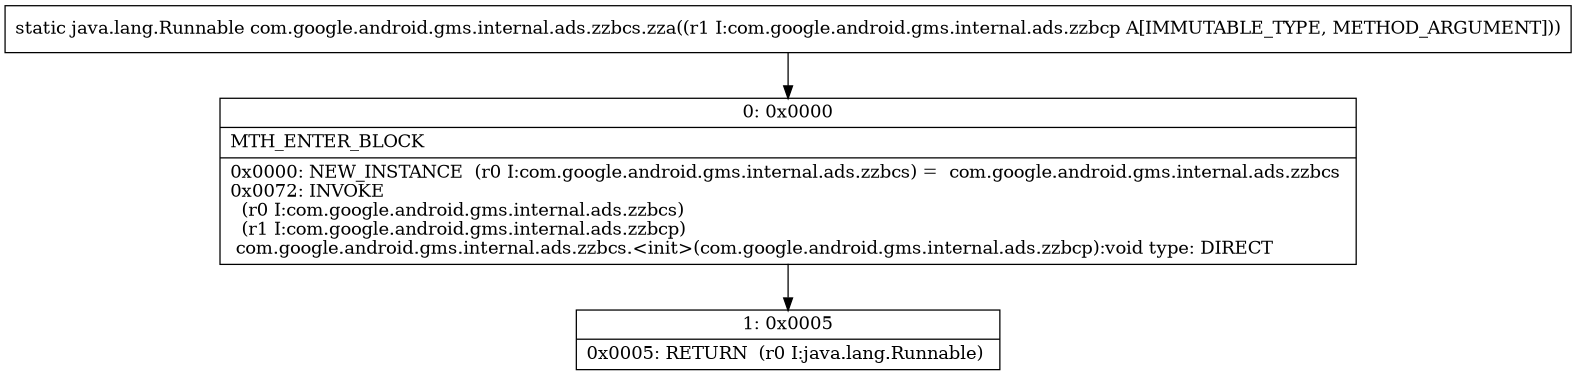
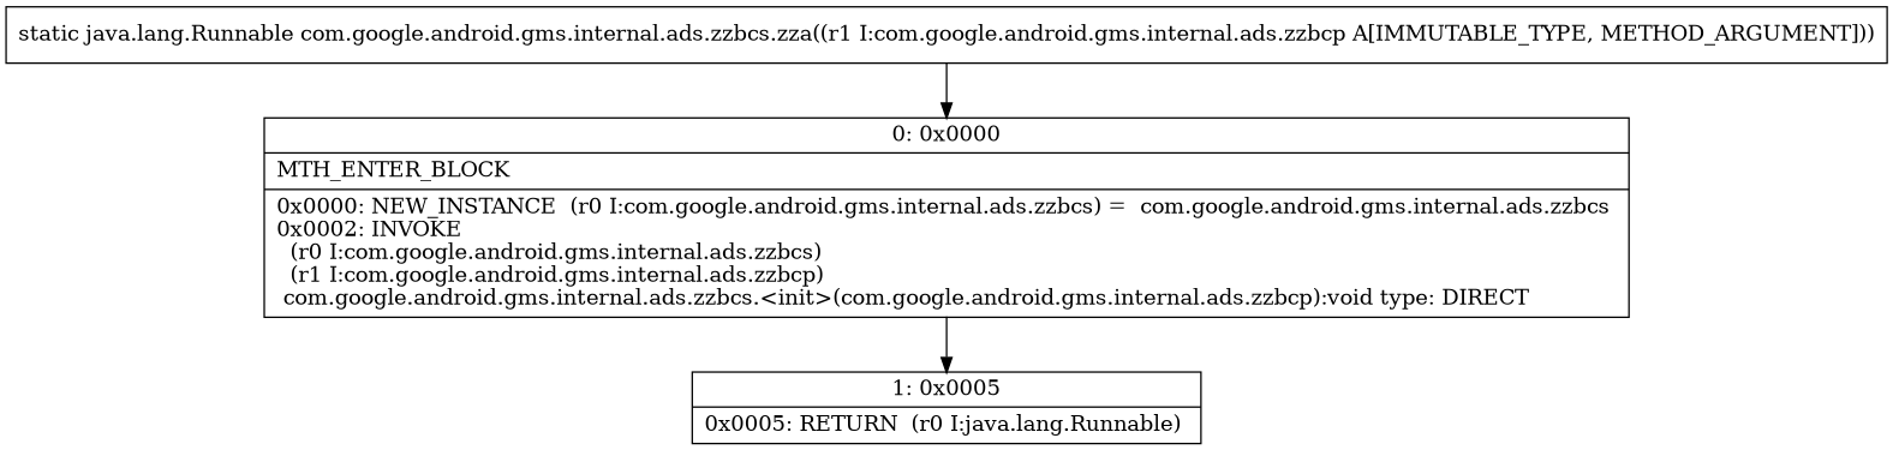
  digraph {
    node [shape=record]
-   n1 [label="{0\:\ 0x0000|MTH_ENTER_BLOCK\l|0x0000: NEW_INSTANCE  (r0 I:com.google.android.gms.internal.ads.zzbcs) =  com.google.android.gms.internal.ads.zzbcs \l0x0072: INVOKE  \l  (r0 I:com.google.android.gms.internal.ads.zzbcs)\l  (r1 I:com.google.android.gms.internal.ads.zzbcp)\l com.google.android.gms.internal.ads.zzbcs.\<init\>(com.google.android.gms.internal.ads.zzbcp):void type: DIRECT \l}"]
+   n1 [label="{0\:\ 0x0000|MTH_ENTER_BLOCK\l|0x0000: NEW_INSTANCE  (r0 I:com.google.android.gms.internal.ads.zzbcs) =  com.google.android.gms.internal.ads.zzbcs \l0x0002: INVOKE  \l  (r0 I:com.google.android.gms.internal.ads.zzbcs)\l  (r1 I:com.google.android.gms.internal.ads.zzbcp)\l com.google.android.gms.internal.ads.zzbcs.\<init\>(com.google.android.gms.internal.ads.zzbcp):void type: DIRECT \l}"]
    n2 [label="{1\:\ 0x0005|0x0005: RETURN  (r0 I:java.lang.Runnable) \l}"]
    n3 [label="{static java.lang.Runnable com.google.android.gms.internal.ads.zzbcs.zza((r1 I:com.google.android.gms.internal.ads.zzbcp A[IMMUTABLE_TYPE, METHOD_ARGUMENT])) }"]
    n1 -> n2
    n3 -> n1
  }
